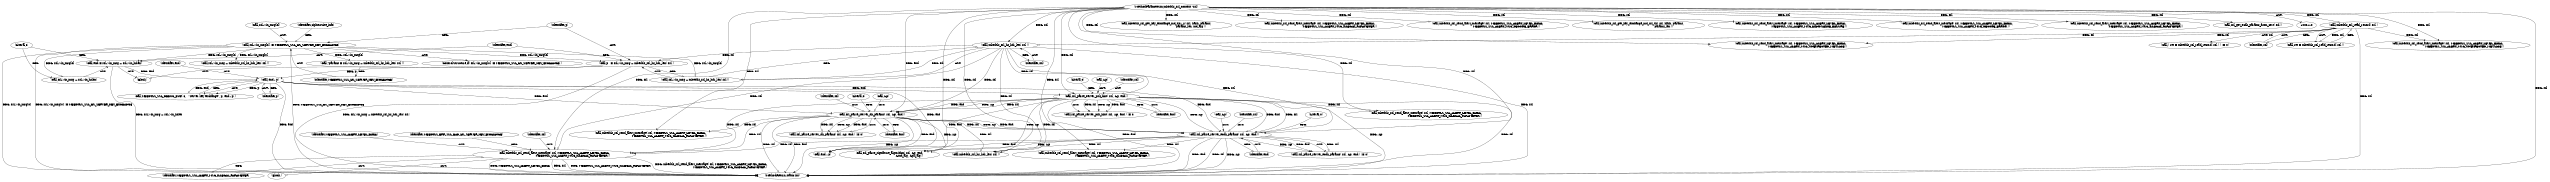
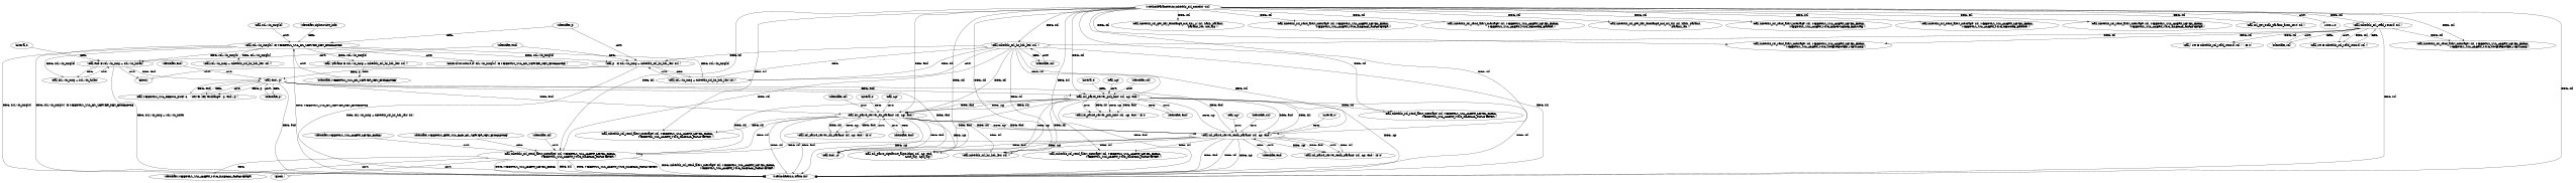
  digraph {
    edge [arrowhead=normal]
    n1 [label="(Call,mbedtls_ssl_send_alert_message( ssl, MBEDTLS_SSL_ALERT_LEVEL_FATAL,\n                                            MBEDTLS_SSL_ALERT_MSG_ILLEGAL_PARAMETER ))"]
    n2 [label="(Identifier,MBEDTLS_SSL_ALERT_MSG_ILLEGAL_PARAMETER)"]
    n3 [label="(Block,)"]
    n4 [label="(MethodReturn,static int)"]
    n5 [label="(Call,mbedtls_ssl_hs_hdr_len( ssl ))"]
    n6 [label="(Call,ssl_parse_server_dh_params( ssl, &p, end ))"]
    n7 [label="(Call,ssl_parse_server_psk_hint( ssl, &p, end ))"]
    n8 [label="(Call,p   = ssl->in_msg + mbedtls_ssl_hs_hdr_len( ssl ))"]
    n9 [label="(Call,ssl_parse_server_ecdh_params( ssl, &p, end ))"]
    n10 [label="(Identifier,ssl)"]
    n11 [label="(Call,ssl->in_msg + mbedtls_ssl_hs_hdr_len( ssl ))"]
    n12 [label="(Call,mbedtls_ssl_hs_hdr_len( ssl ))"]
    n13 [label="(Call,ssl_parse_signature_algorithm( ssl, &p, end,\n                                               &md_alg, &pk_alg ))"]
    n14 [label="(Call,mbedtls_ssl_send_alert_message( ssl, MBEDTLS_SSL_ALERT_LEVEL_FATAL,\n                                            MBEDTLS_SSL_ALERT_MSG_ILLEGAL_PARAMETER ))"]
    n15 [label="(Call,ssl_parse_server_dh_params( ssl, &p, end ) != 0)"]
    n16 [label="(Identifier,end)"]
    n17 [label="(Call,end - p)"]
    n18 [label="(Call,mbedtls_ssl_send_alert_message( ssl, MBEDTLS_SSL_ALERT_LEVEL_FATAL,\n                                            MBEDTLS_SSL_ALERT_MSG_ILLEGAL_PARAMETER ))"]
    n19 [label="(Call,ssl_parse_server_psk_hint( ssl, &p, end ) != 0)"]
    n20 [label="(Identifier,end)"]
    n21 [label="(Call,end - p)"]
    n22 [label="(Block,)"]
    n23 [label="(Call,mbedtls_ssl_send_alert_message( ssl, MBEDTLS_SSL_ALERT_LEVEL_FATAL,\n                                            MBEDTLS_SSL_ALERT_MSG_ILLEGAL_PARAMETER ))"]
    n24 [label="(Identifier,end)"]
    n25 [label="(Call,ssl_parse_server_ecdh_params( ssl, &p, end ) != 0)"]
    n26 [label="(Call,mbedtls_ssl_read_record( ssl ))"]
    n27 [label="(Call,ret = mbedtls_ssl_read_record( ssl ))"]
    n28 [label="(Identifier,ssl)"]
    n29 [label="(Call,mbedtls_ssl_send_alert_message( ssl, MBEDTLS_SSL_ALERT_LEVEL_FATAL,\n                                        MBEDTLS_SSL_ALERT_MSG_UNEXPECTED_MESSAGE ))"]
    n30 [label="(Call,( ret = mbedtls_ssl_read_record( ssl ) ) != 0)"]
    n31 [label="(Call,mbedtls_ssl_send_alert_message( ssl, MBEDTLS_SSL_ALERT_LEVEL_FATAL,\n                                        MBEDTLS_SSL_ALERT_MSG_UNEXPECTED_MESSAGE ))"]
    n32 [label="(MethodParameterIn,mbedtls_ssl_context *ssl)"]
    n33 [label="(Call,mbedtls_ssl_get_key_exchange_md_tls1_2( ssl, hash, params,\n                                                          params_len, md_alg ))"]
    n34 [label="(Call,mbedtls_ssl_send_alert_message( ssl, MBEDTLS_SSL_ALERT_LEVEL_FATAL,\n                                                MBEDTLS_SSL_ALERT_MSG_ILLEGAL_PARAMETER ))"]
    n35 [label="(Call,mbedtls_ssl_send_alert_message( ssl, MBEDTLS_SSL_ALERT_LEVEL_FATAL,\n                                            MBEDTLS_SSL_ALERT_MSG_DECODE_ERROR ))"]
    n36 [label="(Call,mbedtls_ssl_get_key_exchange_md_ssl_tls( ssl, hash, params,\n                                                           params_len ))"]
    n37 [label="(Call,mbedtls_ssl_send_alert_message( ssl, MBEDTLS_SSL_ALERT_LEVEL_FATAL,\n                                            MBEDTLS_SSL_ALERT_MSG_HANDSHAKE_FAILURE ))"]
    n38 [label="(Call,mbedtls_ssl_send_alert_message( ssl, MBEDTLS_SSL_ALERT_LEVEL_FATAL,\n                                            MBEDTLS_SSL_ALERT_MSG_DECODE_ERROR ))"]
    n39 [label="(Call,mbedtls_ssl_send_alert_message( ssl, MBEDTLS_SSL_ALERT_LEVEL_FATAL,\n                                                MBEDTLS_SSL_ALERT_MSG_ILLEGAL_PARAMETER ))"]
    n40 [label="(Call,ssl_get_ecdh_params_from_cert( ssl ))"]
    1000110
    n42 [label="(Call,MBEDTLS_SSL_DEBUG_BUF( 3,   \"server key exchange\", p, end - p ))"]
    n43 [label="(Identifier,p)"]
    n44 [label="(Call,end = ssl->in_msg + ssl->in_hslen)"]
    n45 [label="(Call,ssl->in_msg + ssl->in_hslen)"]
    n46 [label="(Call,ssl->in_msg[0] != MBEDTLS_SSL_HS_SERVER_KEY_EXCHANGE)"]
    n47 [label="(Call,*params = ssl->in_msg + mbedtls_ssl_hs_hdr_len( ssl ))"]
    n48 [label="(Call,ssl->in_msg + mbedtls_ssl_hs_hdr_len( ssl ))"]
    n49 [label="(ControlStructure,if( ssl->in_msg[0] != MBEDTLS_SSL_HS_SERVER_KEY_EXCHANGE ))"]
    n50 [label="(Identifier,MBEDTLS_SSL_HS_SERVER_KEY_EXCHANGE)"]
    n51 [label="(Literal,0)"]
    n52 [label="(Identifier,p)"]
    n53 [label="(Identifier,ssl)"]
    n54 [label="(Call,&p)"]
    n55 [label="(Call,&p)"]
    n56 [label="(Call,&p)"]
    n57 [label="(Identifier,ssl)"]
    n58 [label="(Identifier,ssl)"]
    n59 [label="(Identifier,ssl)"]
    n60 [label="(Identifier,end)"]
    n61 [label="(Call,ssl->in_msg[0])"]
    n62 [label="(Literal,0)"]
    n63 [label="(Literal,0)"]
    n64 [label="(Identifier,ciphersuite_info)"]
    n65 [label="(Identifier,MBEDTLS_SSL_ALERT_LEVEL_FATAL)"]
    n66 [label="(Identifier,end)"]
    n67 [label="(Literal,8)"]
    n68 [label="(Identifier,MBEDTLS_ERR_SSL_BAD_HS_SERVER_KEY_EXCHANGE)"]
    n1 -> n2 [arrowhead=onormal label="CFG: "]
    n1 -> n3 [arrowhead=onormal label="AST: "]
    n1 -> n4 [label="DDG: MBEDTLS_SSL_ALERT_MSG_ILLEGAL_PARAMETER"]
    n1 -> n4 [arrowhead=onormal label="DDG: mbedtls_ssl_send_alert_message( ssl, MBEDTLS_SSL_ALERT_LEVEL_FATAL,\n                                            MBEDTLS_SSL_ALERT_MSG_ILLEGAL_PARAMETER )"]
    n1 -> n4 [arrowhead=tee label="DDG: MBEDTLS_SSL_ALERT_LEVEL_FATAL"]
    n1 -> n4 [arrowhead=tee label="DDG: ssl"]
    n2 -> n1 [arrowhead=onormal label="AST: "]
    n5 -> n1 [arrowhead=onormal label="DDG: ssl"]
    n5 -> n4 [arrowhead=tee label="DDG: ssl"]
    n5 -> n6 [arrowhead=tee label="DDG: ssl"]
    n5 -> n7 [arrowhead=onormal label="DDG: ssl"]
    n5 -> n8 [label="DDG: ssl"]
    n5 -> n9 [arrowhead=onormal label="DDG: ssl"]
    n5 -> n10 [arrowhead=tee label="CFG: "]
    n5 -> n11 [arrowhead=onormal label="AST: "]
    n5 -> n11 [arrowhead=onormal label="DDG: ssl"]
    n5 -> n12 [label="DDG: ssl"]
    n6 -> n1 [arrowhead=tee label="DDG: ssl"]
    n6 -> n4 [label="DDG: &p"]
    n6 -> n4 [arrowhead=onormal label="DDG: ssl"]
    n6 -> n4 [arrowhead=tee label="DDG: end"]
    n6 -> n9 [arrowhead=onormal label="DDG: ssl"]
    n6 -> n9 [arrowhead=tee label="DDG: &p"]
    n6 -> n9 [label="DDG: end"]
    n6 -> n12 [arrowhead=onormal label="DDG: ssl"]
    n6 -> n13 [arrowhead=tee label="DDG: &p"]
    n6 -> n14 [arrowhead=tee label="DDG: ssl"]
    n6 -> n15 [arrowhead=onormal label="AST: "]
    n6 -> n15 [arrowhead=onormal label="DDG: ssl"]
    n6 -> n15 [arrowhead=tee label="DDG: &p"]
    n6 -> n15 [arrowhead=tee label="DDG: end"]
    n6 -> n16 [arrowhead=tee label="CFG: "]
    n6 -> n17 [arrowhead=tee label="DDG: end"]
    n7 -> n1 [label="DDG: ssl"]
    n7 -> n4 [arrowhead=onormal label="DDG: end"]
    n7 -> n4 [arrowhead=onormal label="DDG: &p"]
    n7 -> n4 [arrowhead=tee label="DDG: ssl"]
    n7 -> n6 [arrowhead=tee label="DDG: ssl"]
    n7 -> n6 [arrowhead=tee label="DDG: &p"]
    n7 -> n6 [arrowhead=tee label="DDG: end"]
    n7 -> n9 [label="DDG: ssl"]
    n7 -> n9 [arrowhead=onormal label="DDG: &p"]
    n7 -> n9 [arrowhead=onormal label="DDG: end"]
    n7 -> n12 [arrowhead=onormal label="DDG: ssl"]
    n7 -> n13 [arrowhead=tee label="DDG: &p"]
    n7 -> n17 [arrowhead=onormal label="DDG: end"]
    n7 -> n18 [label="DDG: ssl"]
    n7 -> n19 [label="AST: "]
    n7 -> n19 [label="DDG: ssl"]
    n7 -> n19 [label="DDG: &p"]
    n7 -> n19 [arrowhead=tee label="DDG: end"]
    n7 -> n20 [arrowhead=onormal label="CFG: "]
    n8 -> n4 [label="DDG: ssl->in_msg + mbedtls_ssl_hs_hdr_len( ssl )"]
    n8 -> n11 [arrowhead=onormal label="CFG: "]
    n8 -> n21 [arrowhead=tee label="DDG: p"]
    n8 -> n22 [arrowhead=onormal label="AST: "]
    n9 -> n1 [label="DDG: ssl"]
    n9 -> n4 [label="DDG: end"]
    n9 -> n4 [arrowhead=onormal label="DDG: ssl"]
    n9 -> n4 [label="DDG: &p"]
    n9 -> n12 [label="DDG: ssl"]
    n9 -> n13 [label="DDG: &p"]
    n9 -> n17 [arrowhead=tee label="DDG: end"]
    n9 -> n23 [arrowhead=tee label="DDG: ssl"]
    n9 -> n24 [arrowhead=onormal label="CFG: "]
    n9 -> n25 [arrowhead=tee label="AST: "]
    n9 -> n25 [arrowhead=onormal label="DDG: ssl"]
    n9 -> n25 [label="DDG: &p"]
    n9 -> n25 [label="DDG: end"]
    n10 -> n5 [label="AST: "]
    n11 -> n5 [arrowhead=onormal label="CFG: "]
    n11 -> n8 [label="AST: "]
    n16 -> n6 [arrowhead=tee label="AST: "]
    n20 -> n7 [arrowhead=onormal label="AST: "]
    n21 -> n4 [arrowhead=tee label="DDG: end"]
    n21 -> n6 [arrowhead=tee label="DDG: end"]
    n21 -> n7 [arrowhead=tee label="DDG: end"]
    n21 -> n9 [arrowhead=tee label="DDG: end"]
    n21 -> n17 [label="DDG: end"]
    n21 -> n42 [arrowhead=tee label="AST: "]
    n21 -> n42 [label="DDG: p"]
    n21 -> n42 [arrowhead=onormal label="DDG: end"]
    n21 -> n43 [arrowhead=onormal label="CFG: "]
    n24 -> n9 [label="AST: "]
    n26 -> n4 [label="DDG: ssl"]
    n26 -> n5 [arrowhead=onormal label="DDG: ssl"]
    n26 -> n27 [arrowhead=tee label="AST: "]
    n26 -> n27 [arrowhead=onormal label="DDG: ssl"]
    n26 -> n28 [arrowhead=onormal label="CFG: "]
    n26 -> n29 [label="DDG: ssl"]
-   n26 -> n30 [label="AST: ssl"]
+   n26 -> n30 [label="DDG: ssl"]
    n26 -> n31 [arrowhead=tee label="DDG: ssl"]
    n27 -> n26 [arrowhead=onormal label="CFG: "]
    n28 -> n26 [label="AST: "]
    n32 -> n1 [label="DDG: ssl"]
    n32 -> n4 [label="DDG: ssl"]
    n32 -> n5 [label="DDG: ssl"]
    n32 -> n6 [label="DDG: end"]
    n32 -> n7 [label="DDG: ssl"]
    n32 -> n9 [label="DDG: ssl"]
    n32 -> n12 [label="DDG: ssl"]
    n32 -> n13 [arrowhead=tee label="DDG: ssl"]
    n32 -> n14 [arrowhead=tee label="DDG: ssl"]
    n32 -> n18 [arrowhead=onormal label="DDG: ssl"]
    n32 -> n23 [label="DDG: ssl"]
    n32 -> n26 [arrowhead=onormal label="DDG: ssl"]
    n32 -> n29 [label="DDG: ssl"]
    n32 -> n31 [arrowhead=tee label="DDG: ssl"]
    n32 -> n33 [label="DDG: ssl"]
    n32 -> n34 [arrowhead=tee label="DDG: ssl"]
    n32 -> n35 [arrowhead=onormal label="DDG: ssl"]
    n32 -> n36 [arrowhead=tee label="DDG: ssl"]
    n32 -> n37 [arrowhead=tee label="DDG: ssl"]
    n32 -> n38 [arrowhead=onormal label="DDG: ssl"]
    n32 -> n39 [label="DDG: ssl"]
    n32 -> n40 [label="DDG: ssl"]
    n32 -> 1000110 [arrowhead=tee label="AST: "]
    n42 -> n21 [arrowhead=onormal label="CFG: "]
    n43 -> n21 [arrowhead=onormal label="AST: "]
    n44 -> n4 [arrowhead=onormal label="DDG: ssl->in_msg + ssl->in_hslen"]
    n44 -> n21 [arrowhead=tee label="DDG: end"]
    n44 -> n22 [arrowhead=tee label="AST: "]
-   n67 -> n45 [arrowhead=tee label="CFG: "]
+   n44 -> n45 [arrowhead=tee label="CFG: "]
    n45 -> n44 [arrowhead=tee label="AST: "]
    n46 -> n4 [label="DDG: ssl->in_msg[0]"]
    n46 -> n4 [arrowhead=onormal label="DDG: MBEDTLS_SSL_HS_SERVER_KEY_EXCHANGE"]
    n46 -> n4 [arrowhead=tee label="DDG: ssl->in_msg[0] != MBEDTLS_SSL_HS_SERVER_KEY_EXCHANGE"]
    n46 -> n8 [arrowhead=tee label="DDG: ssl->in_msg[0]"]
    n46 -> n11 [arrowhead=onormal label="DDG: ssl->in_msg[0]"]
    n46 -> n44 [arrowhead=tee label="DDG: ssl->in_msg[0]"]
    n46 -> n45 [arrowhead=onormal label="DDG: ssl->in_msg[0]"]
    n46 -> n47 [arrowhead=tee label="DDG: ssl->in_msg[0]"]
    n46 -> n48 [label="DDG: ssl->in_msg[0]"]
    n46 -> n49 [label="AST: "]
    n47 -> n50 [label="CFG: "]
    n50 -> n46 [label="AST: "]
    n51 -> n6 [arrowhead=tee label="CFG: "]
    n52 -> n8 [label="AST: "]
    n52 -> n46 [label="CFG: "]
    n53 -> n1 [label="AST: "]
    n54 -> n9 [label="AST: "]
    n55 -> n7 [label="AST: "]
    n56 -> n6 [arrowhead=onormal label="AST: "]
    n57 -> n9 [arrowhead=onormal label="AST: "]
    n58 -> n7 [arrowhead=tee label="AST: "]
    n59 -> n6 [arrowhead=onormal label="AST: "]
    n60 -> n8 [label="CFG: "]
    n60 -> n44 [label="AST: "]
    n61 -> n46 [arrowhead=tee label="AST: "]
    n62 -> n9 [arrowhead=onormal label="CFG: "]
    n63 -> n7 [arrowhead=tee label="CFG: "]
    n64 -> n46 [arrowhead=onormal label="CFG: "]
    n65 -> n1 [label="AST: "]
    n66 -> n21 [label="AST: "]
    n67 -> n44 [label="CFG: "]
    n68 -> n1 [arrowhead=tee label="CFG: "]
  }
